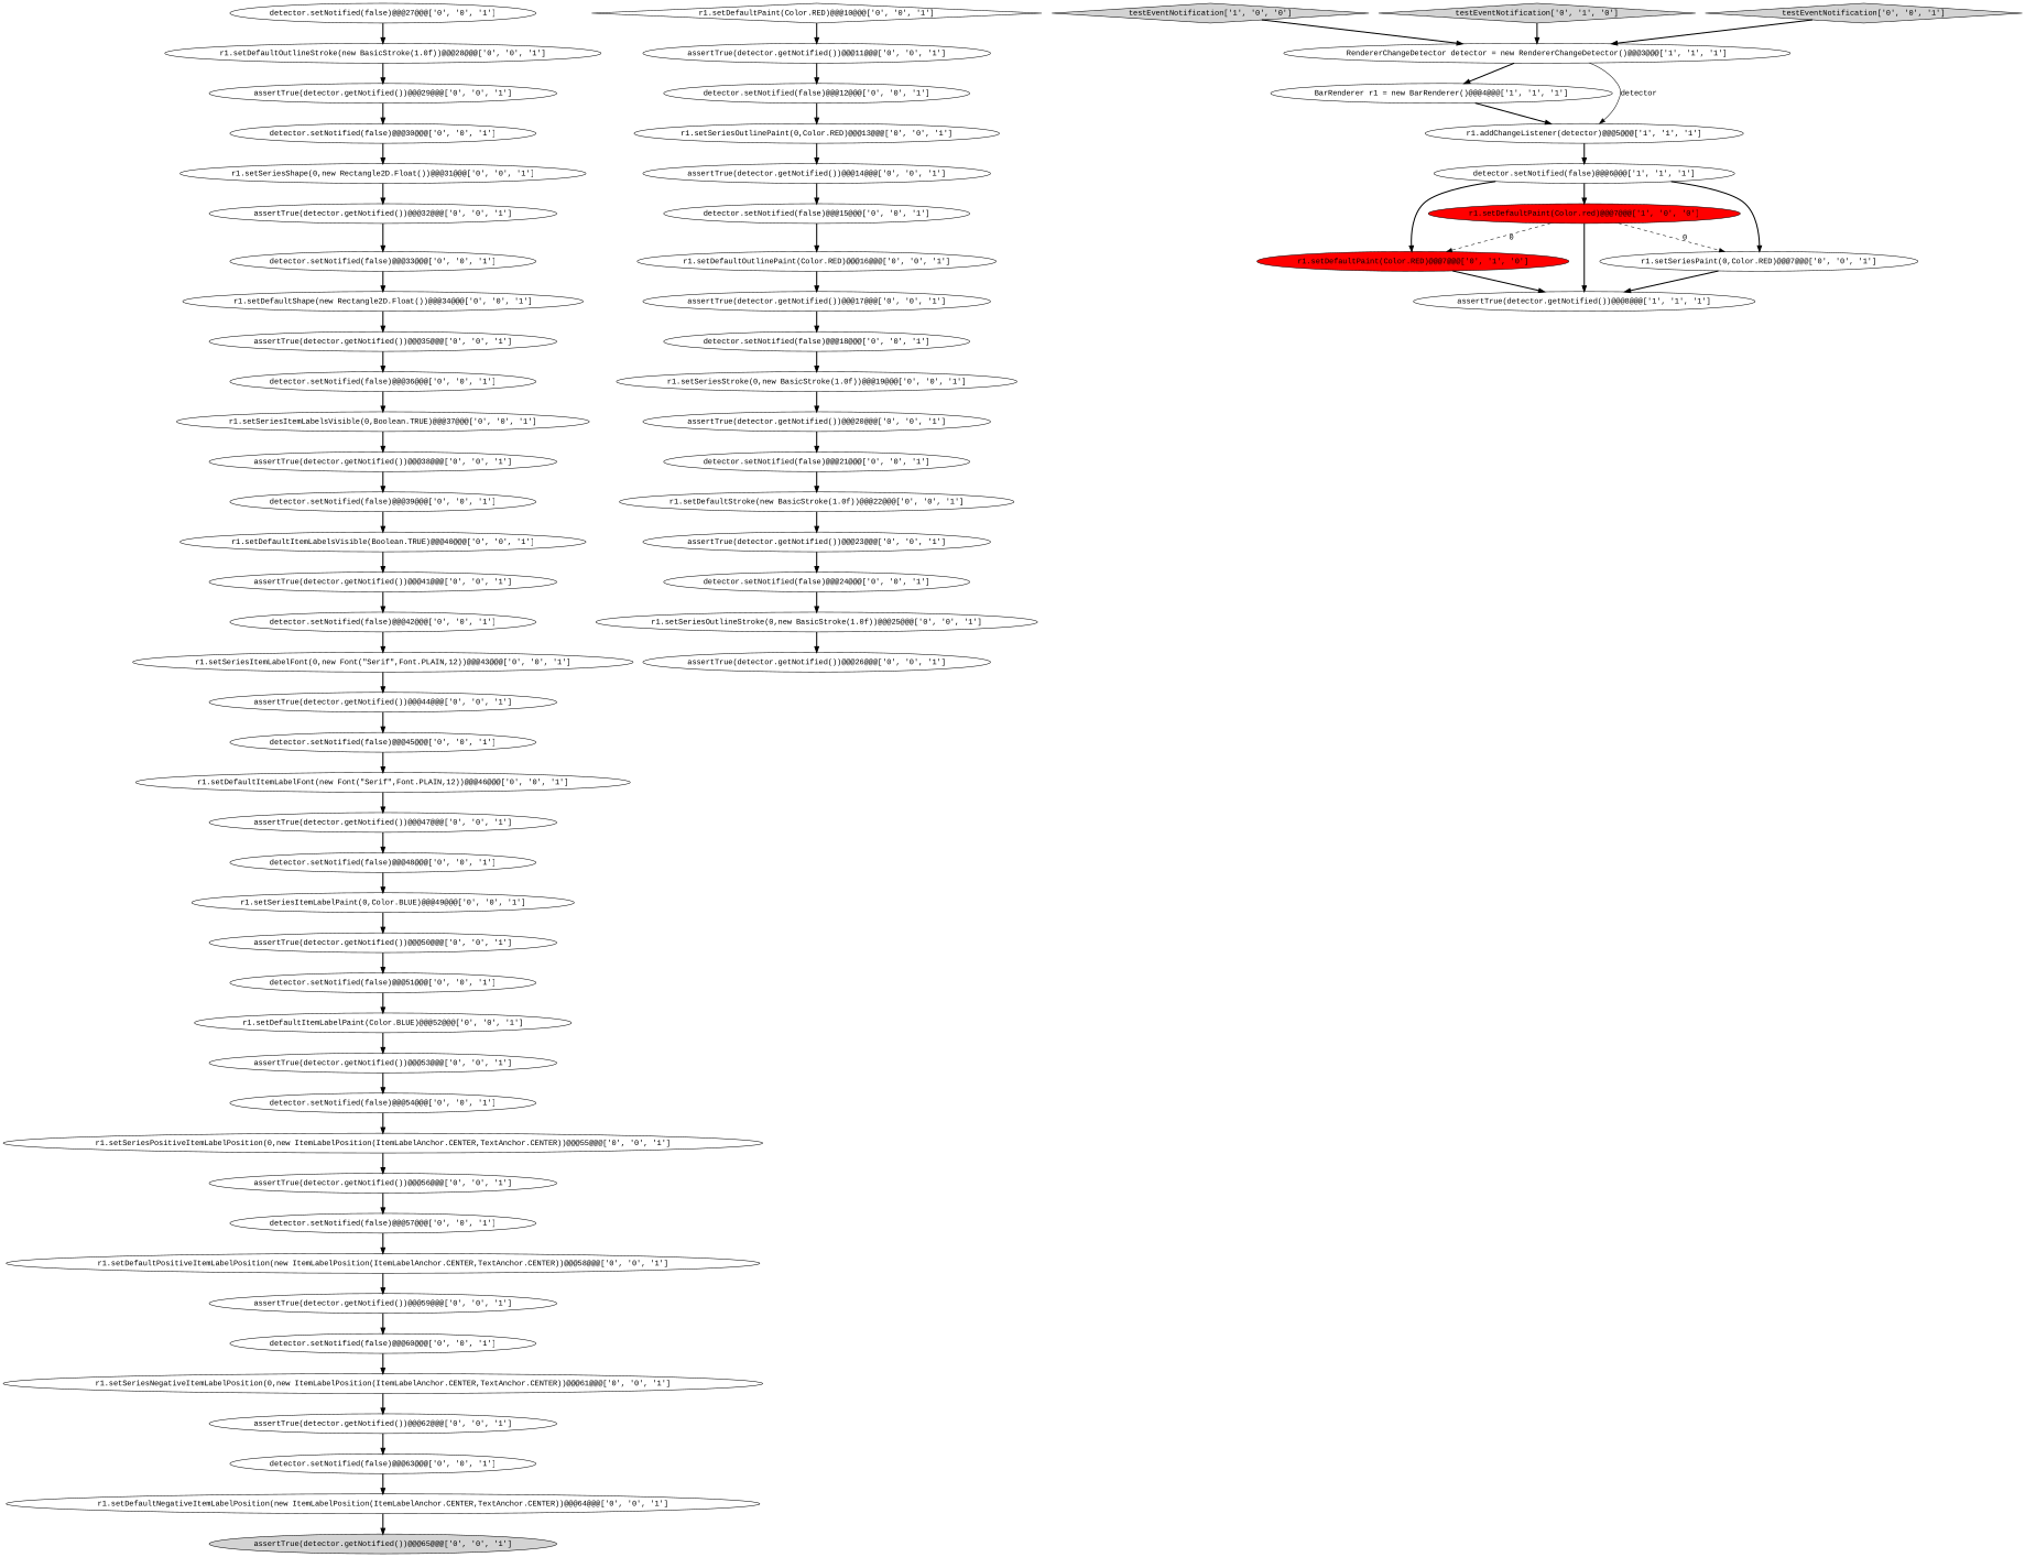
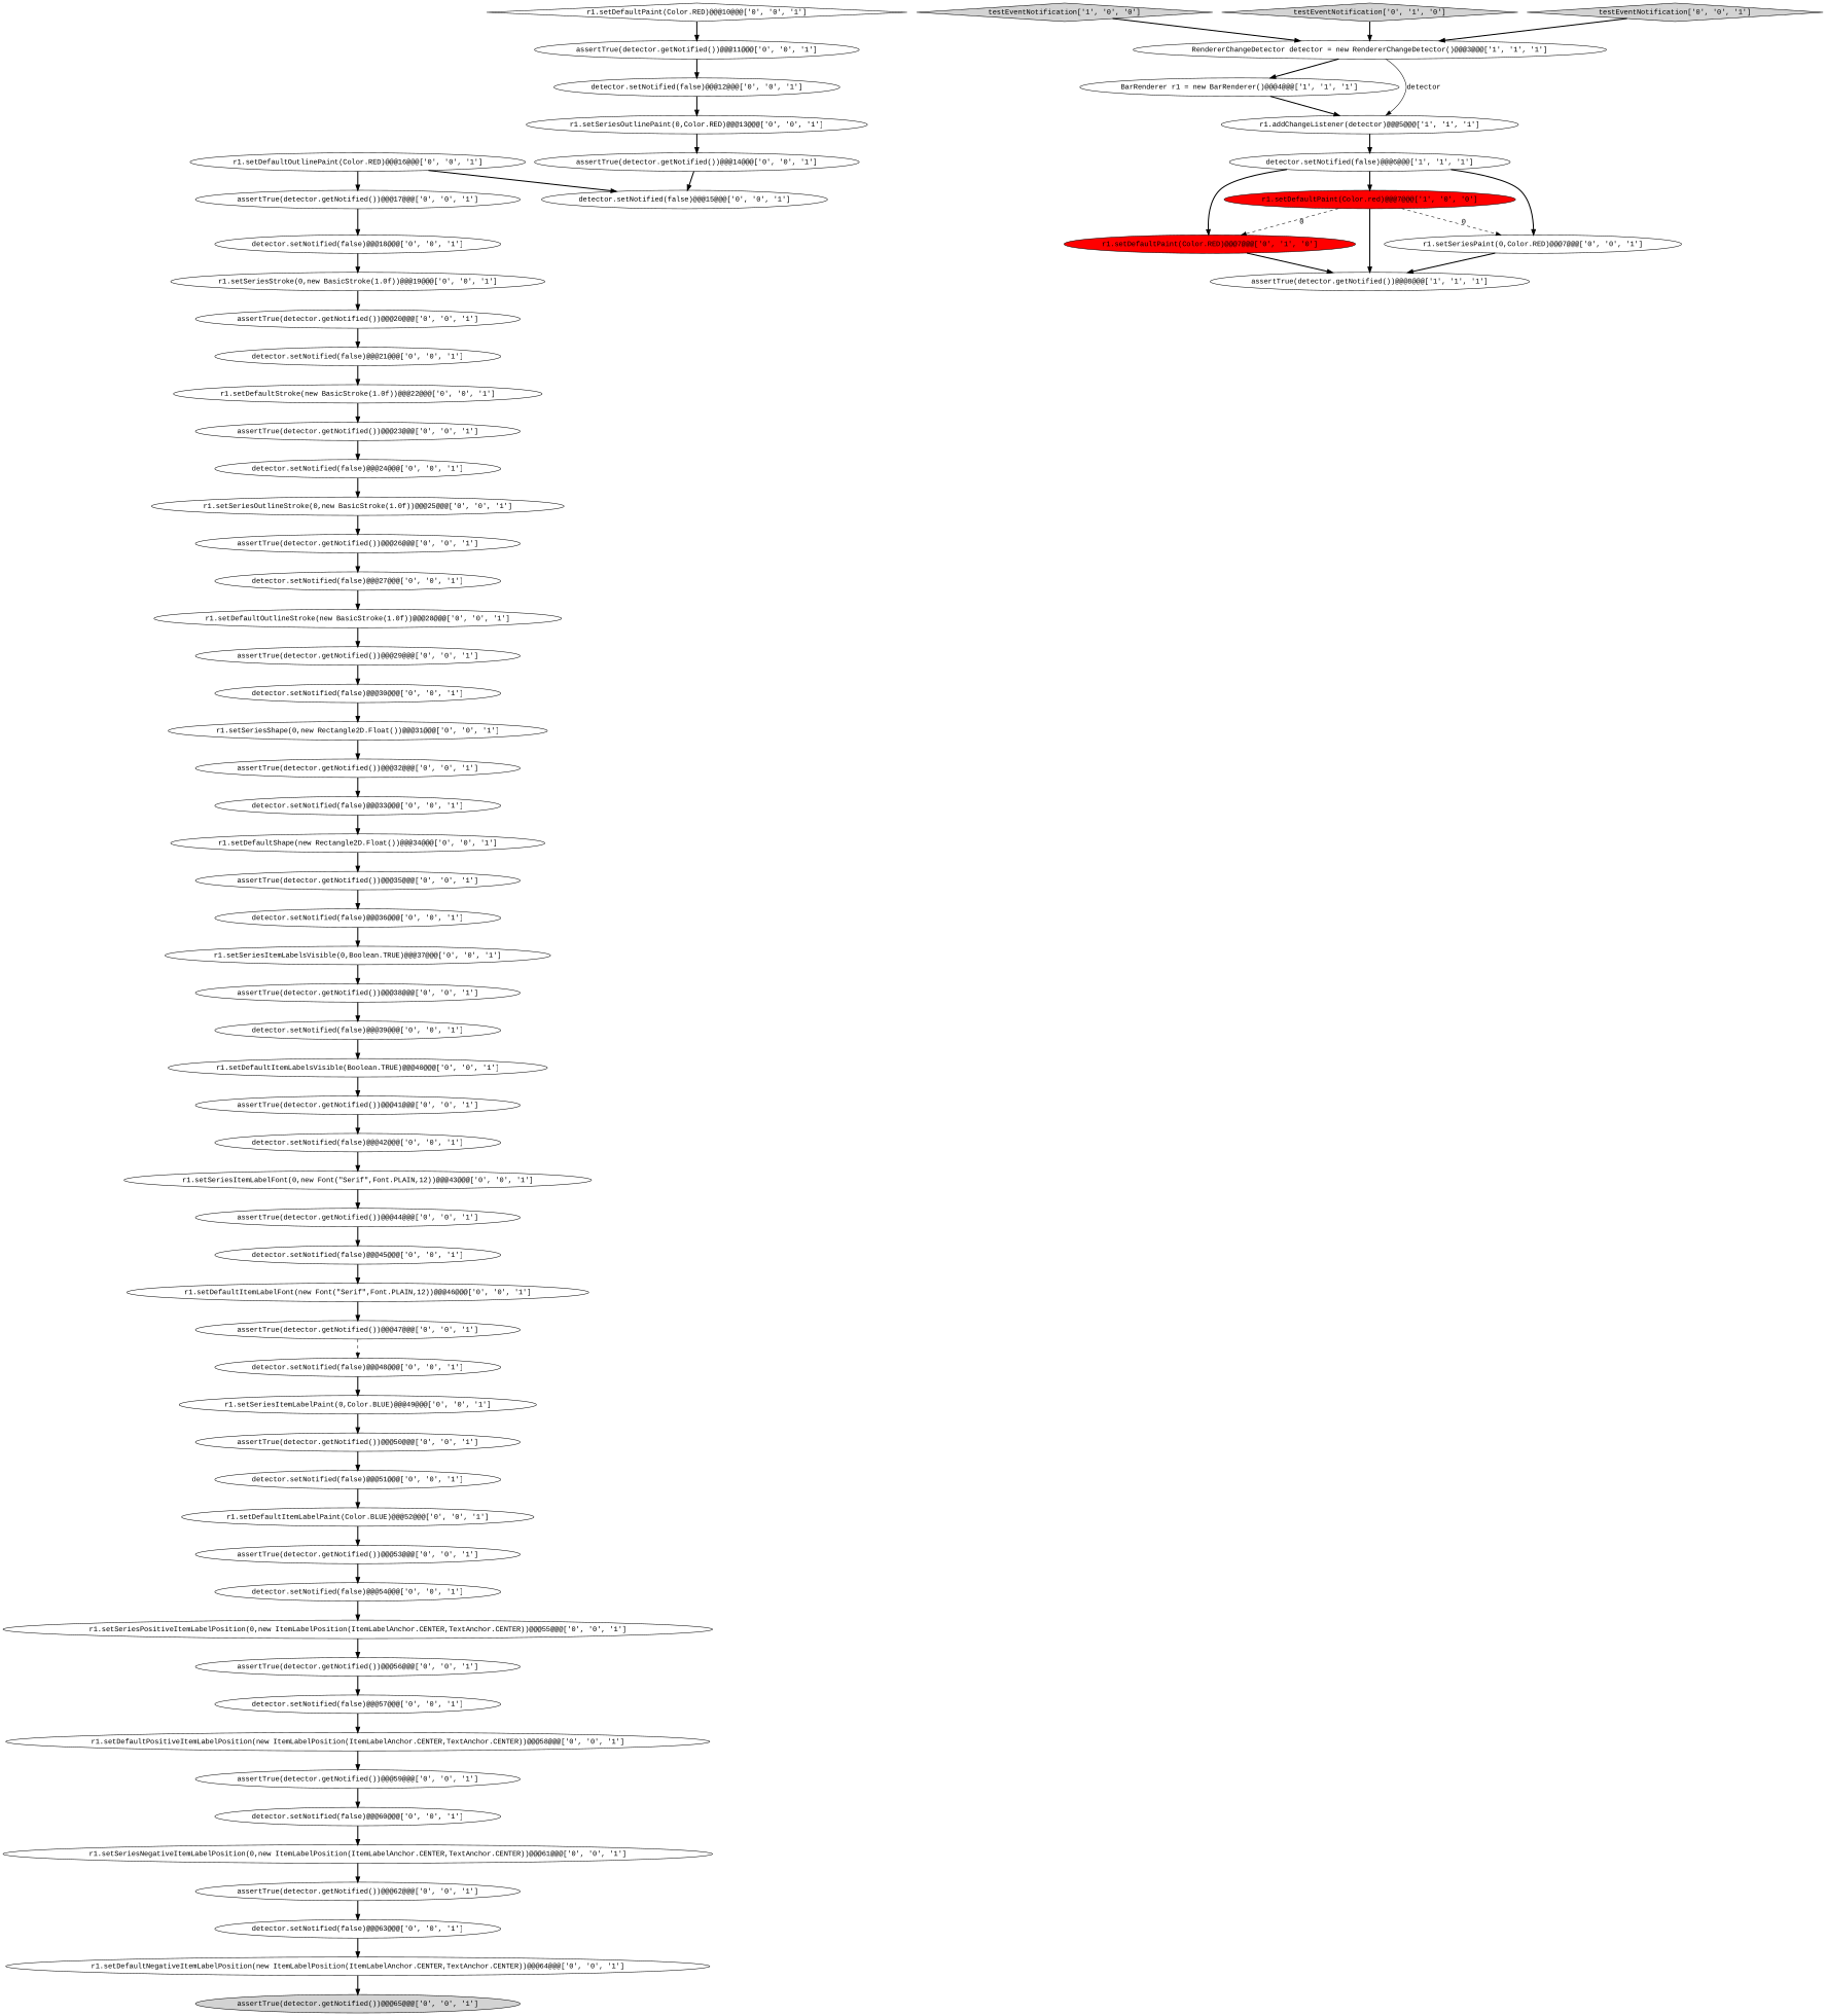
  digraph {
    fontname="Liberation Mono"
    node [fillcolor=white fontname="Liberation Mono" shape=ellipse style=filled]
    edge [fontname="Liberation Mono" style=bold]
    n1 [label="detector.setNotified(false)@@@27@@@['0', '0', '1']"]
    n2 [label="r1.setDefaultOutlineStroke(new BasicStroke(1.0f))@@@28@@@['0', '0', '1']"]
    n3 [label="assertTrue(detector.getNotified())@@@29@@@['0', '0', '1']"]
    n4 [label="r1.setDefaultPaint(Color.RED)@@@10@@@['0', '0', '1']" shape=diamond]
    n5 [label="assertTrue(detector.getNotified())@@@11@@@['0', '0', '1']"]
    n6 [label="assertTrue(detector.getNotified())@@@62@@@['0', '0', '1']"]
    n7 [label="detector.setNotified(false)@@@63@@@['0', '0', '1']"]
    n8 [label="r1.setDefaultNegativeItemLabelPosition(new ItemLabelPosition(ItemLabelAnchor.CENTER,TextAnchor.CENTER))@@@64@@@['0', '0', '1']"]
    n9 [label="detector.setNotified(false)@@@30@@@['0', '0', '1']"]
    n10 [label="r1.setSeriesShape(0,new Rectangle2D.Float())@@@31@@@['0', '0', '1']"]
    n11 [label="assertTrue(detector.getNotified())@@@32@@@['0', '0', '1']"]
    n12 [label="detector.setNotified(false)@@@48@@@['0', '0', '1']"]
    n13 [label="r1.setSeriesItemLabelPaint(0,Color.BLUE)@@@49@@@['0', '0', '1']"]
    n14 [label="assertTrue(detector.getNotified())@@@50@@@['0', '0', '1']"]
    n15 [label="r1.setDefaultItemLabelsVisible(Boolean.TRUE)@@@40@@@['0', '0', '1']"]
    n16 [label="assertTrue(detector.getNotified())@@@41@@@['0', '0', '1']"]
    n17 [label="detector.setNotified(false)@@@42@@@['0', '0', '1']"]
    n18 [label="detector.setNotified(false)@@@12@@@['0', '0', '1']"]
    n19 [label="detector.setNotified(false)@@@15@@@['0', '0', '1']"]
    n20 [label="r1.setDefaultOutlinePaint(Color.RED)@@@16@@@['0', '0', '1']"]
    n21 [label="assertTrue(detector.getNotified())@@@17@@@['0', '0', '1']"]
    n22 [label="detector.setNotified(false)@@@18@@@['0', '0', '1']"]
    n23 [label="r1.setSeriesStroke(0,new BasicStroke(1.0f))@@@19@@@['0', '0', '1']"]
    n24 [label="detector.setNotified(false)@@@33@@@['0', '0', '1']"]
    n25 [label="r1.setDefaultShape(new Rectangle2D.Float())@@@34@@@['0', '0', '1']"]
    n26 [label="assertTrue(detector.getNotified())@@@35@@@['0', '0', '1']"]
    n27 [label="assertTrue(detector.getNotified())@@@38@@@['0', '0', '1']"]
    n28 [label="detector.setNotified(false)@@@39@@@['0', '0', '1']"]
    n29 [label="detector.setNotified(false)@@@57@@@['0', '0', '1']"]
    n30 [label="r1.setDefaultPositiveItemLabelPosition(new ItemLabelPosition(ItemLabelAnchor.CENTER,TextAnchor.CENTER))@@@58@@@['0', '0', '1']"]
    n31 [label="assertTrue(detector.getNotified())@@@59@@@['0', '0', '1']"]
    n32 [label="detector.setNotified(false)@@@21@@@['0', '0', '1']"]
    n33 [label="r1.setDefaultStroke(new BasicStroke(1.0f))@@@22@@@['0', '0', '1']"]
    n34 [label="assertTrue(detector.getNotified())@@@23@@@['0', '0', '1']"]
    n35 [label="detector.setNotified(false)@@@51@@@['0', '0', '1']"]
    n36 [label="r1.setDefaultItemLabelPaint(Color.BLUE)@@@52@@@['0', '0', '1']"]
    n37 [label="assertTrue(detector.getNotified())@@@53@@@['0', '0', '1']"]
    n38 [fillcolor=red label="r1.setDefaultPaint(Color.RED)@@@7@@@['0', '1', '0']"]
    n39 [label="assertTrue(detector.getNotified())@@@8@@@['1', '1', '1']"]
    n40 [fillcolor=lightgray label="assertTrue(detector.getNotified())@@@65@@@['0', '0', '1']"]
    n41 [label="r1.setSeriesOutlinePaint(0,Color.RED)@@@13@@@['0', '0', '1']"]
    n42 [label="r1.setSeriesOutlineStroke(0,new BasicStroke(1.0f))@@@25@@@['0', '0', '1']"]
    n43 [label="assertTrue(detector.getNotified())@@@26@@@['0', '0', '1']"]
    n44 [fillcolor=red label="r1.setDefaultPaint(Color.red)@@@7@@@['1', '0', '0']"]
    n45 [label="r1.setSeriesPaint(0,Color.RED)@@@7@@@['0', '0', '1']"]
    n46 [label="assertTrue(detector.getNotified())@@@20@@@['0', '0', '1']"]
    n47 [label="detector.setNotified(false)@@@54@@@['0', '0', '1']"]
    n48 [label="r1.setSeriesPositiveItemLabelPosition(0,new ItemLabelPosition(ItemLabelAnchor.CENTER,TextAnchor.CENTER))@@@55@@@['0', '0', '1']"]
    n49 [label="assertTrue(detector.getNotified())@@@56@@@['0', '0', '1']"]
    n50 [label="r1.setSeriesItemLabelFont(0,new Font(\"Serif\",Font.PLAIN,12))@@@43@@@['0', '0', '1']"]
    n51 [label="assertTrue(detector.getNotified())@@@44@@@['0', '0', '1']"]
    n52 [label="detector.setNotified(false)@@@45@@@['0', '0', '1']"]
    n53 [label="detector.setNotified(false)@@@36@@@['0', '0', '1']"]
    n54 [label="r1.setSeriesItemLabelsVisible(0,Boolean.TRUE)@@@37@@@['0', '0', '1']"]
    n55 [label="r1.setDefaultItemLabelFont(new Font(\"Serif\",Font.PLAIN,12))@@@46@@@['0', '0', '1']"]
    n56 [label="assertTrue(detector.getNotified())@@@47@@@['0', '0', '1']"]
    n57 [label="assertTrue(detector.getNotified())@@@14@@@['0', '0', '1']"]
    n58 [fillcolor=lightgray label="testEventNotification['1', '0', '0']" shape=diamond]
    n59 [label="RendererChangeDetector detector = new RendererChangeDetector()@@@3@@@['1', '1', '1']"]
    n60 [label="BarRenderer r1 = new BarRenderer()@@@4@@@['1', '1', '1']"]
    n61 [label="r1.addChangeListener(detector)@@@5@@@['1', '1', '1']"]
    n62 [label="detector.setNotified(false)@@@6@@@['1', '1', '1']"]
    n63 [fillcolor=lightgray label="testEventNotification['0', '1', '0']" shape=diamond]
    n64 [label="r1.setSeriesNegativeItemLabelPosition(0,new ItemLabelPosition(ItemLabelAnchor.CENTER,TextAnchor.CENTER))@@@61@@@['0', '0', '1']"]
    n65 [label="detector.setNotified(false)@@@60@@@['0', '0', '1']"]
    n66 [label="detector.setNotified(false)@@@24@@@['0', '0', '1']"]
    n67 [fillcolor=lightgray label="testEventNotification['0', '0', '1']" shape=diamond]
    n1 -> n2
    n2 -> n3
    n3 -> n9
    n4 -> n5
    n5 -> n18
    n6 -> n7
    n7 -> n8
    n8 -> n40
    n9 -> n10
    n10 -> n11
    n11 -> n24
    n12 -> n13
    n13 -> n14
    n14 -> n35
    n15 -> n16
    n16 -> n17
    n17 -> n50
    n18 -> n41
-   n19 -> n20
+   n20 -> n19
    n20 -> n21
    n21 -> n22
    n22 -> n23
    n23 -> n46
    n24 -> n25
    n25 -> n26
    n26 -> n53
    n27 -> n28
    n28 -> n15
    n29 -> n30
    n30 -> n31
    n31 -> n65
    n32 -> n33
    n33 -> n34
    n34 -> n66
    n35 -> n36
    n36 -> n37
    n37 -> n47
    n38 -> n39
    n41 -> n57
    n42 -> n43
+   n43 -> n1
    n44 -> n38 [label=0 style=dashed]
    n44 -> n39
    n44 -> n45 [label=0 style=dashed]
    n45 -> n39
    n46 -> n32
    n47 -> n48
    n48 -> n49
    n49 -> n29
    n50 -> n51
    n51 -> n52
    n52 -> n55
    n53 -> n54
    n54 -> n27
    n55 -> n56
-   n56 -> n12
+   n56 -> n12 [style=dashed]
    n57 -> n19
    n58 -> n59
    n59 -> n60
    n59 -> n61 [label=detector style=solid]
    n60 -> n61
    n61 -> n62
    n62 -> n38
    n62 -> n44
    n62 -> n45
    n63 -> n59
    n64 -> n6
    n65 -> n64
    n66 -> n42
    n67 -> n59
  }
